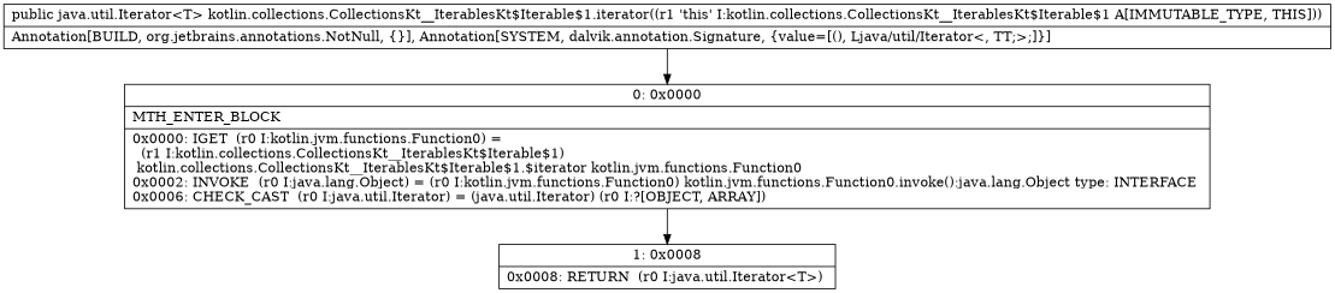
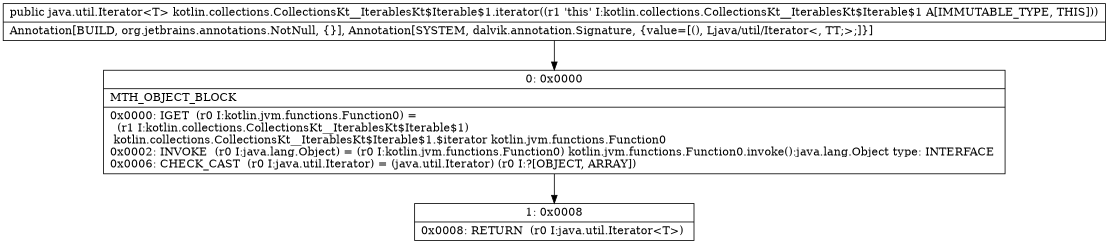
  digraph {
    node [shape=record]
-   n1 [label="{0\:\ 0x0000|MTH_ENTER_BLOCK\l|0x0000: IGET  (r0 I:kotlin.jvm.functions.Function0) = \l  (r1 I:kotlin.collections.CollectionsKt__IterablesKt$Iterable$1)\l kotlin.collections.CollectionsKt__IterablesKt$Iterable$1.$iterator kotlin.jvm.functions.Function0 \l0x0002: INVOKE  (r0 I:java.lang.Object) = (r0 I:kotlin.jvm.functions.Function0) kotlin.jvm.functions.Function0.invoke():java.lang.Object type: INTERFACE \l0x0006: CHECK_CAST  (r0 I:java.util.Iterator) = (java.util.Iterator) (r0 I:?[OBJECT, ARRAY]) \l}"]
+   n1 [label="{0\:\ 0x0000|MTH_OBJECT_BLOCK\l|0x0000: IGET  (r0 I:kotlin.jvm.functions.Function0) = \l  (r1 I:kotlin.collections.CollectionsKt__IterablesKt$Iterable$1)\l kotlin.collections.CollectionsKt__IterablesKt$Iterable$1.$iterator kotlin.jvm.functions.Function0 \l0x0002: INVOKE  (r0 I:java.lang.Object) = (r0 I:kotlin.jvm.functions.Function0) kotlin.jvm.functions.Function0.invoke():java.lang.Object type: INTERFACE \l0x0006: CHECK_CAST  (r0 I:java.util.Iterator) = (java.util.Iterator) (r0 I:?[OBJECT, ARRAY]) \l}"]
    n2 [label="{1\:\ 0x0008|0x0008: RETURN  (r0 I:java.util.Iterator\<T\>) \l}"]
    n3 [label="{public java.util.Iterator\<T\> kotlin.collections.CollectionsKt__IterablesKt$Iterable$1.iterator((r1 'this' I:kotlin.collections.CollectionsKt__IterablesKt$Iterable$1 A[IMMUTABLE_TYPE, THIS]))  | Annotation[BUILD, org.jetbrains.annotations.NotNull, \{\}], Annotation[SYSTEM, dalvik.annotation.Signature, \{value=[(), Ljava\/util\/Iterator\<, TT;\>;]\}]\l}"]
    n1 -> n2
    n3 -> n1
  }
